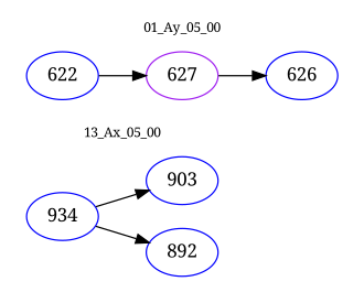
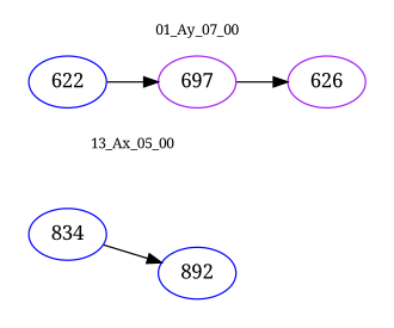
  digraph {
    fontname="Noto Serif"
    rankdir=LR
    node [color=blue fontname="Noto Serif"]
    edge [color=black fontname="Noto Serif"]
-   n1 [label=934]
+   n1 [label=834]
    n2 [label=892]
-   n3 [label=903]
    n4 [label=622]
-   n5 [color=purple label=627]
-   n6 [label=626]
+   n5 [color=purple label=697]
+   n6 [color=purple label=626]
    subgraph cluster_1 {
      color=white
      fontsize=10
      label="13_Ax_05_00"
      n1
      n2
-     n3
    }
    subgraph cluster_2 {
      color=white
      fontsize=10
-     label="01_Ay_05_00"
+     label="01_Ay_07_00"
      n4
      n5
      n6
    }
    n1 -> n2
-   n1 -> n3
    n4 -> n5
    n5 -> n6
  }
